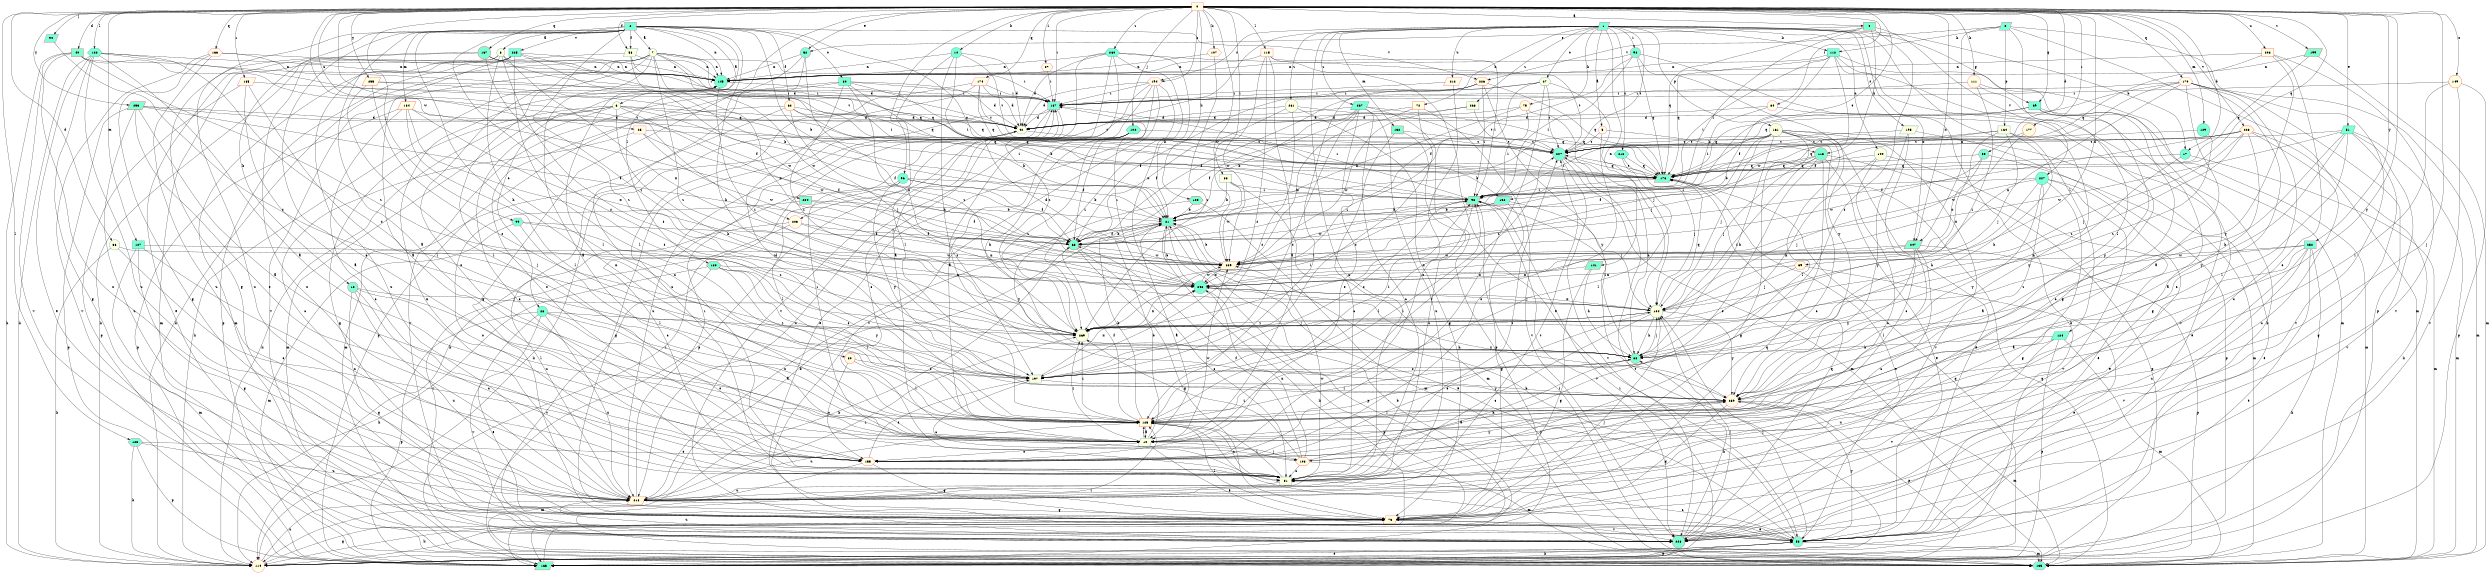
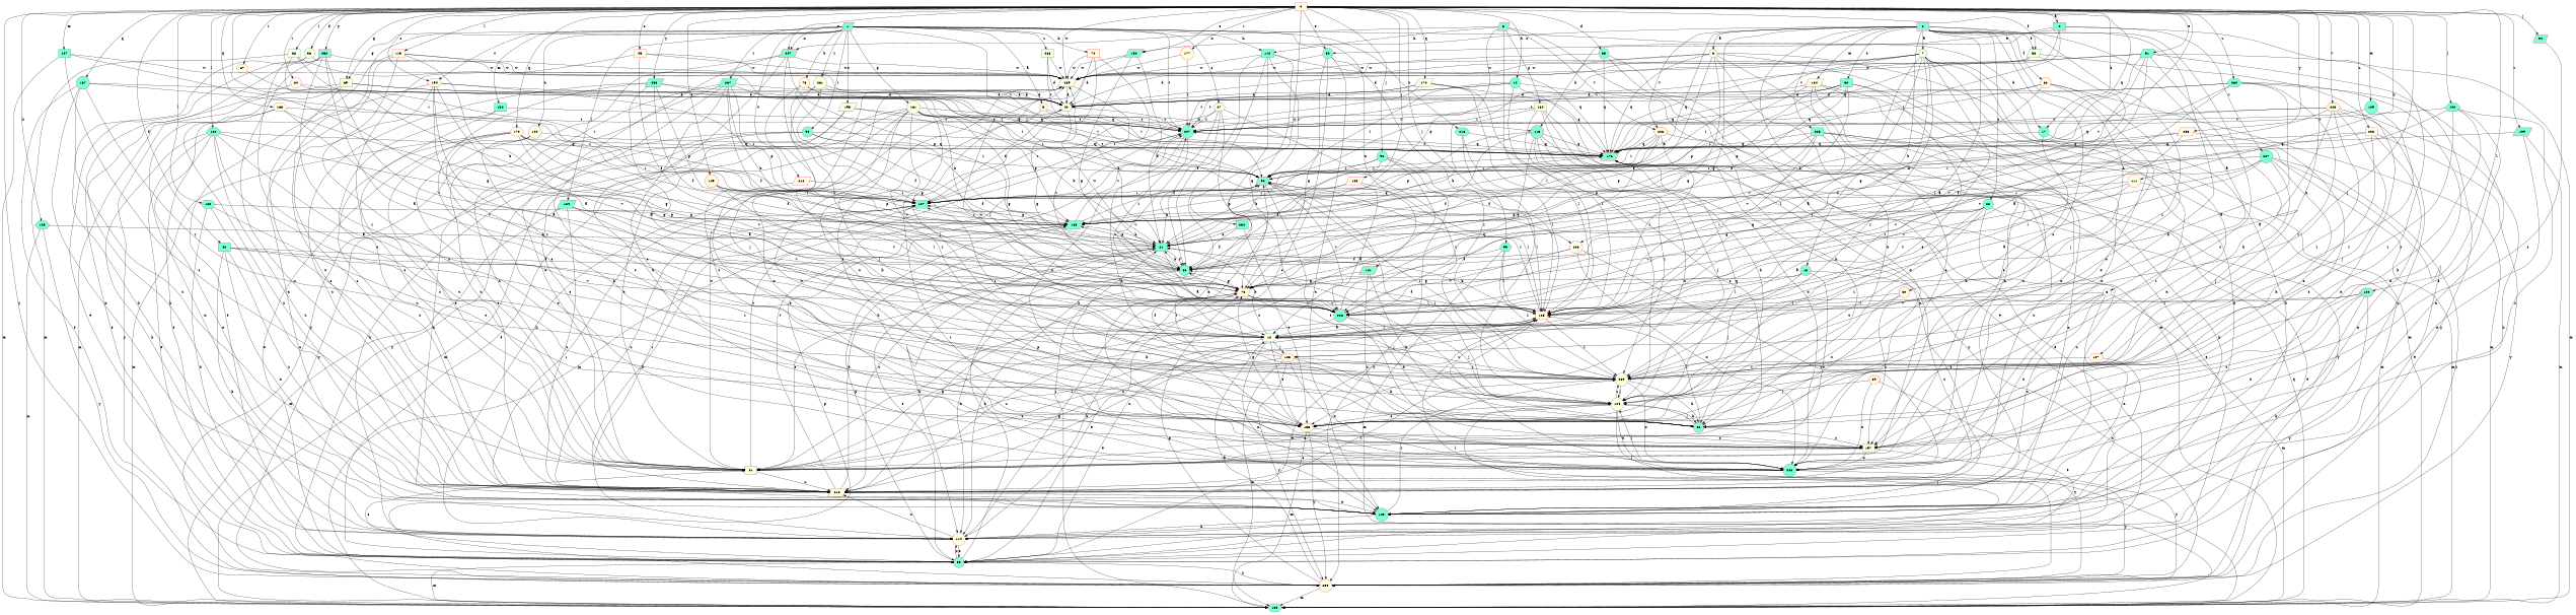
  strict digraph {
    node [color=teal fillcolor=aquamarine shape=circle style=filled]
    0 [color=deeppink fillcolor=lightyellow shape=box]
    4 [color=red shape=box]
    14
    17
    25 [color=deeppink fillcolor=lightyellow shape=box]
    35 [color=deeppink]
    36 [fillcolor=lightyellow]
    39 [color=red fillcolor=lightyellow shape=hexagon]
    40 [color=red shape=box]
    51 [shape=parallelogram]
    52 [color=deeppink]
    58 [fillcolor=lightyellow shape=parallelogram]
-   69 [shape=box]
+   69 [fillcolor=lightyellow shape=box]
    84 [color=deeppink fillcolor=lightyellow]
    87 [color=deeppink fillcolor=lightyellow shape=hexagon]
    88 [fillcolor=lightyellow shape=box]
    94 [color=deeppink shape=parallelogram]
    96
    99 [color=deeppink shape=hexagon]
    102 [shape=hexagon]
    103 [color=red fillcolor=lightyellow shape=hexagon]
    105 [color=red shape=hexagon]
    107 [color=deeppink fillcolor=lightyellow shape=hexagon]
    111 [color=deeppink fillcolor=lightyellow]
    115 [color=deeppink fillcolor=lightyellow shape=box]
    120 [color=red shape=hexagon]
    122 [shape=hexagon]
    123 [color=deeppink shape=hexagon]
    127 [shape=box]
    129
    149 [color=red fillcolor=lightyellow]
    152 [color=deeppink shape=parallelogram]
    166 [color=deeppink fillcolor=lightyellow shape=hexagon]
    167 [color=red]
    170 [color=deeppink fillcolor=lightyellow shape=hexagon]
    174 [color=deeppink fillcolor=lightyellow shape=parallelogram]
    176 [color=red shape=parallelogram]
    177 [color=red fillcolor=lightyellow]
    185 [color=deeppink fillcolor=lightyellow shape=parallelogram]
    187 [color=deeppink shape=box]
    194 [color=deeppink fillcolor=lightyellow shape=hexagon]
    199 [color=red shape=parallelogram]
    203 [color=deeppink fillcolor=lightyellow]
    208 [color=red fillcolor=lightyellow shape=box]
    223 [color=red fillcolor=lightyellow shape=hexagon]
    234 [color=red shape=box]
    239 [color=red fillcolor=lightyellow shape=parallelogram]
    247 [color=red shape=parallelogram]
    252 [color=deeppink shape=box]
    253 [color=red shape=parallelogram]
    255 [color=red fillcolor=lightyellow shape=parallelogram]
    259 [color=deeppink fillcolor=lightyellow]
    260 [shape=hexagon]
    197 [fillcolor=lightyellow shape=box]
    93 [color=red shape=parallelogram]
    113 [color=red]
    227
    207 [color=deeppink]
    83 [color=red]
    145
    125 [color=red fillcolor=lightyellow shape=box]
    42 [fillcolor=lightyellow shape=hexagon]
    135 [color=deeppink shape=hexagon]
    31 [fillcolor=lightyellow shape=box]
    63 [color=red]
    248
    53 [color=deeppink]
    155 [color=deeppink fillcolor=lightyellow shape=hexagon]
    114 [color=deeppink fillcolor=lightyellow]
    104 [fillcolor=lightyellow]
    218 [color=red fillcolor=lightyellow shape=parallelogram]
    269 [fillcolor=lightyellow]
    228 [color=red]
    73 [color=red fillcolor=lightyellow shape=parallelogram]
    10 [fillcolor=lightyellow shape=parallelogram]
    21 [color=deeppink shape=box]
    165 [color=red shape=parallelogram]
    1 [color=deeppink shape=parallelogram]
    5 [color=deeppink fillcolor=lightyellow]
    27 [fillcolor=lightyellow shape=hexagon]
    n81 [color=red fillcolor=lightyellow label=72 shape=box]
    75 [color=red fillcolor=lightyellow]
    92 [color=deeppink]
    112 [shape=box]
    124 [shape=parallelogram]
    132 [color=red shape=box]
    141 [color=red shape=parallelogram]
    144 [fillcolor=lightyellow]
    161 [fillcolor=lightyellow]
    195 [fillcolor=lightyellow shape=parallelogram]
    212 [color=deeppink fillcolor=lightyellow shape=parallelogram]
    216 [shape=hexagon]
    261 [fillcolor=lightyellow]
    267 [shape=parallelogram]
    268 [fillcolor=lightyellow shape=box]
    2 [color=deeppink shape=box]
    6 [fillcolor=lightyellow]
    7 [fillcolor=lightyellow]
    8 [fillcolor=lightyellow]
    18 [color=red]
    28
    30 [shape=box]
    62 [color=red fillcolor=lightyellow]
    80 [color=red fillcolor=lightyellow]
    134 [color=red fillcolor=lightyellow shape=parallelogram]
    225 [shape=box]
    226 [color=red fillcolor=lightyellow shape=hexagon]
    3 [color=deeppink shape=parallelogram]
    164 [fillcolor=lightyellow shape=box]
    0 -> 4 [label=a]
    0 -> 14 [label=b]
    0 -> 17 [label=b]
    0 -> 25 [label=c]
    0 -> 35 [label=d]
    0 -> 36 [label=d]
-   0 -> 39 [label=d]
    0 -> 40 [label=d]
    0 -> 51 [label=e]
    0 -> 52 [label=e]
    0 -> 58 [label=f]
    0 -> 69 [label=g]
    0 -> 84 [label=i]
    0 -> 87 [label=i]
    0 -> 88 [label=i]
    0 -> 94 [label=j]
    0 -> 96 [label=j]
    0 -> 99 [label=j]
    0 -> 102 [label=j]
    0 -> 103 [label=j]
    0 -> 105 [label=k]
    0 -> 107 [label=k]
    0 -> 111 [label=k]
    0 -> 115 [label=l]
    0 -> 120 [label=l]
    0 -> 122 [label=l]
    0 -> 123 [label=l]
    0 -> 127 [label=m]
    0 -> 129 [label=m]
    0 -> 149 [label=o]
    0 -> 152 [label=o]
    0 -> 166 [label=q]
    0 -> 167 [label=q]
    0 -> 170 [label=q]
    0 -> 174 [label=q]
    0 -> 176 [label=q]
    0 -> 177 [label=r]
    0 -> 185 [label=r]
    0 -> 187 [label=r]
    0 -> 194 [label=s]
    0 -> 199 [label=t]
    0 -> 203 [label=t]
    0 -> 208 [label=u]
    0 -> 223 [label=v]
    0 -> 234 [label=w]
    0 -> 239 [label=w]
    0 -> 247 [label=x]
    0 -> 252 [label=y]
    0 -> 253 [label=y]
    0 -> 255 [label=y]
    0 -> 259 [label=y]
    0 -> 260 [label=z]
    4 -> 52 [label=e]
    4 -> 176 [label=q]
    4 -> 197 [label=s]
    4 -> 93 [label=i]
    4 -> 113 [label=k]
    4 -> 227 [label=v]
    14 -> 93 [label=i]
    14 -> 207 [label=t]
    14 -> 83 [label=h]
    14 -> 145 [label=n]
    14 -> 125 [label=l]
    14 -> 42 [label=d]
    17 -> 176 [label=q]
    17 -> 83 [label=h]
    17 -> 135 [label=m]
    25 -> 239 [label=w]
    25 -> 207 [label=t]
    25 -> 31 [label=c]
    25 -> 63 [label=f]
    35 -> 176 [label=q]
    35 -> 239 [label=w]
    35 -> 248 [label=x]
    35 -> 53 [label=e]
    36 -> 239 [label=w]
    36 -> 155 [label=o]
    36 -> 114 [label=k]
    39 -> 248 [label=x]
    39 -> 53 [label=e]
    39 -> 104 [label=j]
    40 -> 145 [label=n]
    40 -> 63 [label=f]
    40 -> 114 [label=k]
    40 -> 218 [label=u]
    40 -> 269 [label=z]
    40 -> 228 [label=v]
    51 -> 239 [label=w]
    51 -> 259 [label=y]
    51 -> 207 [label=t]
    51 -> 83 [label=h]
    51 -> 125 [label=l]
    51 -> 135 [label=m]
    51 -> 228 [label=v]
    51 -> 73 [label=g]
+   52 -> 239 [label=w]
    52 -> 145 [label=n]
    52 -> 31 [label=c]
    52 -> 269 [label=z]
    52 -> 73 [label=g]
    58 -> 176 [label=q]
    58 -> 239 [label=w]
    58 -> 145 [label=n]
    58 -> 10 [label=a]
    69 -> 176 [label=q]
    69 -> 259 [label=y]
    69 -> 42 [label=d]
    69 -> 135 [label=m]
    69 -> 31 [label=c]
    84 -> 93 [label=i]
    84 -> 42 [label=d]
    84 -> 53 [label=e]
    87 -> 187 [label=r]
    88 -> 239 [label=w]
    88 -> 93 [label=i]
    88 -> 135 [label=m]
    88 -> 21 [label=b]
    94 -> 197 [label=s]
    96 -> 259 [label=y]
    96 -> 93 [label=i]
    96 -> 125 [label=l]
    96 -> 31 [label=c]
    96 -> 63 [label=f]
    96 -> 21 [label=b]
    99 -> 125 [label=l]
    99 -> 135 [label=m]
    99 -> 63 [label=f]
    99 -> 269 [label=z]
    102 -> 197 [label=s]
    102 -> 207 [label=t]
    102 -> 83 [label=h]
    102 -> 63 [label=f]
    102 -> 218 [label=u]
    102 -> 269 [label=z]
    103 -> 187 [label=r]
    103 -> 259 [label=y]
    103 -> 83 [label=h]
    103 -> 135 [label=m]
    103 -> 31 [label=c]
    103 -> 63 [label=f]
    103 -> 248 [label=x]
    103 -> 269 [label=z]
    105 -> 259 [label=y]
    105 -> 135 [label=m]
    105 -> 21 [label=b]
    107 -> 145 [label=n]
    107 -> 269 [label=z]
    111 -> 187 [label=r]
    111 -> 269 [label=z]
    111 -> 228 [label=v]
    111 -> 73 [label=g]
    115 -> 239 [label=w]
    115 -> 197 [label=s]
    115 -> 93 [label=i]
    115 -> 145 [label=n]
    115 -> 53 [label=e]
    115 -> 10 [label=a]
    120 -> 259 [label=y]
    120 -> 197 [label=s]
    120 -> 125 [label=l]
    120 -> 248 [label=x]
    120 -> 114 [label=k]
    120 -> 228 [label=v]
    122 -> 176 [label=q]
    122 -> 197 [label=s]
    122 -> 145 [label=n]
    122 -> 53 [label=e]
    122 -> 114 [label=k]
    122 -> 218 [label=u]
    122 -> 73 [label=g]
    122 -> 10 [label=a]
    123 -> 155 [label=o]
    123 -> 114 [label=k]
    123 -> 218 [label=u]
    123 -> 165 [label=p]
    127 -> 239 [label=w]
    127 -> 135 [label=m]
    127 -> 31 [label=c]
    127 -> 73 [label=g]
    129 -> 207 [label=t]
    129 -> 269 [label=z]
    149 -> 187 [label=r]
    149 -> 125 [label=l]
    149 -> 228 [label=v]
    149 -> 165 [label=p]
    152 -> 239 [label=w]
    152 -> 104 [label=j]
    152 -> 73 [label=g]
    152 -> 21 [label=b]
    166 -> 207 [label=t]
    166 -> 145 [label=n]
    166 -> 218 [label=u]
    166 -> 228 [label=v]
    166 -> 73 [label=g]
    167 -> 187 [label=r]
    167 -> 145 [label=n]
    167 -> 42 [label=d]
    167 -> 53 [label=e]
    167 -> 218 [label=u]
    167 -> 269 [label=z]
    170 -> 176 [label=q]
    170 -> 187 [label=r]
    170 -> 135 [label=m]
    170 -> 31 [label=c]
    170 -> 63 [label=f]
    170 -> 248 [label=x]
    170 -> 218 [label=u]
    170 -> 228 [label=v]
    170 -> 10 [label=a]
    174 -> 176 [label=q]
    174 -> 187 [label=r]
    174 -> 207 [label=t]
    174 -> 125 [label=l]
    174 -> 42 [label=d]
    174 -> 31 [label=c]
    176 -> 93 [label=i]
    176 -> 207 [label=t]
    176 -> 53 [label=e]
    177 -> 239 [label=w]
    177 -> 207 [label=t]
    185 -> 187 [label=r]
    185 -> 125 [label=l]
    185 -> 10 [label=a]
    185 -> 165 [label=p]
    187 -> 42 [label=d]
    187 -> 114 [label=k]
    187 -> 218 [label=u]
    187 -> 165 [label=p]
    194 -> 187 [label=r]
    194 -> 42 [label=d]
    194 -> 31 [label=c]
    194 -> 53 [label=e]
    194 -> 269 [label=z]
    194 -> 228 [label=v]
    194 -> 10 [label=a]
    199 -> 176 [label=q]
    199 -> 145 [label=n]
    199 -> 135 [label=m]
    203 -> 63 [label=f]
    203 -> 248 [label=x]
    203 -> 218 [label=u]
    203 -> 228 [label=v]
    208 -> 176 [label=q]
    208 -> 259 [label=y]
    208 -> 145 [label=n]
    208 -> 155 [label=o]
    208 -> 228 [label=v]
    223 -> 176 [label=q]
    223 -> 207 [label=t]
    223 -> 63 [label=f]
    223 -> 114 [label=k]
    223 -> 104 [label=j]
    223 -> 218 [label=u]
    223 -> 269 [label=z]
    223 -> 10 [label=a]
    234 -> 63 [label=f]
    234 -> 155 [label=o]
    234 -> 21 [label=b]
    239 -> 42 [label=d]
    239 -> 248 [label=x]
    239 -> 21 [label=b]
    247 -> 239 [label=w]
    247 -> 259 [label=y]
    247 -> 125 [label=l]
    247 -> 31 [label=c]
    247 -> 248 [label=x]
    247 -> 165 [label=p]
    252 -> 239 [label=w]
    252 -> 53 [label=e]
    252 -> 114 [label=k]
    252 -> 218 [label=u]
    252 -> 269 [label=z]
    252 -> 228 [label=v]
    252 -> 10 [label=a]
    253 -> 93 [label=i]
    253 -> 42 [label=d]
    253 -> 63 [label=f]
    253 -> 155 [label=o]
    253 -> 218 [label=u]
    253 -> 10 [label=a]
    253 -> 165 [label=p]
    255 -> 176 [label=q]
    255 -> 187 [label=r]
    255 -> 197 [label=s]
    255 -> 125 [label=l]
    259 -> 125 [label=l]
    259 -> 135 [label=m]
    259 -> 73 [label=g]
    259 -> 10 [label=a]
    259 -> 165 [label=p]
    260 -> 207 [label=t]
    260 -> 145 [label=n]
    260 -> 42 [label=d]
    260 -> 248 [label=x]
    260 -> 269 [label=z]
    260 -> 228 [label=v]
    260 -> 10 [label=a]
    260 -> 21 [label=b]
    197 -> 259 [label=y]
    197 -> 93 [label=i]
    197 -> 31 [label=c]
    197 -> 248 [label=x]
    93 -> 187 [label=r]
    93 -> 197 [label=s]
    93 -> 125 [label=l]
    93 -> 228 [label=v]
    93 -> 21 [label=b]
    113 -> 176 [label=q]
    113 -> 63 [label=f]
    113 -> 53 [label=e]
    113 -> 155 [label=o]
    113 -> 104 [label=j]
    113 -> 269 [label=z]
    113 -> 73 [label=q]
    113 -> 165 [label=p]
    227 -> 259 [label=y]
    227 -> 93 [label=i]
    227 -> 83 [label=h]
    227 -> 53 [label=e]
    227 -> 104 [label=j]
    227 -> 228 [label=v]
    227 -> 73 [label=g]
    227 -> 10 [label=a]
    207 -> 176 [label=q]
    207 -> 83 [label=h]
    207 -> 135 [label=m]
    207 -> 228 [label=v]
    83 -> 197 [label=s]
    83 -> 93 [label=i]
    83 -> 125 [label=l]
    83 -> 104 [label=j]
    145 -> 187 [label=r]
    145 -> 114 [label=k]
    145 -> 269 [label=z]
    125 -> 93 [label=i]
    125 -> 31 [label=c]
    125 -> 63 [label=f]
-   125 -> 53 [label=l]
+   125 -> 53 [label=e]
    125 -> 218 [label=u]
    125 -> 269 [label=z]
    125 -> 10 [label=a]
    125 -> 21 [label=b]
    42 -> 207 [label=t]
    42 -> 114 [label=k]
    42 -> 73 [label=g]
    135 -> 176 [label=q]
    135 -> 93 [label=i]
    135 -> 125 [label=l]
    31 -> 239 [label=w]
    31 -> 207 [label=t]
    31 -> 125 [label=l]
    31 -> 218 [label=u]
    63 -> 239 [label=w]
    63 -> 31 [label=c]
    63 -> 114 [label=k]
    63 -> 73 [label=g]
    63 -> 21 [label=b]
    248 -> 187 [label=r]
    248 -> 239 [label=w]
    248 -> 259 [label=y]
    248 -> 104 [label=j]
    248 -> 21 [label=b]
    248 -> 165 [label=p]
    53 -> 259 [label=y]
    53 -> 135 [label=m]
    53 -> 31 [label=c]
    53 -> 114 [label=k]
    53 -> 104 [label=j]
    53 -> 21 [label=b]
    53 -> 165 [label=p]
    155 -> 259 [label=y]
    155 -> 197 [label=s]
    155 -> 135 [label=m]
    155 -> 73 [label=g]
    114 -> 53 [label=e]
    114 -> 218 [label=u]
    114 -> 73 [label=g]
    104 -> 176 [label=q]
    104 -> 259 [label=y]
    104 -> 83 [label=h]
    104 -> 31 [label=c]
    104 -> 248 [label=x]
    104 -> 155 [label=o]
    104 -> 269 [label=z]
    218 -> 187 [label=r]
    218 -> 207 [label=t]
    218 -> 145 [label=n]
    218 -> 269 [label=z]
    218 -> 73 [label=g]
    218 -> 21 [label=b]
    269 -> 93 [label=i]
    269 -> 83 [label=h]
    269 -> 248 [label=x]
    269 -> 104 [label=j]
    228 -> 176 [label=q]
    228 -> 83 [label=h]
    228 -> 104 [label=j]
    228 -> 218 [label=u]
    73 -> 125 [label=l]
    73 -> 53 [label=e]
    73 -> 114 [label=k]
    73 -> 104 [label=j]
    73 -> 228 [label=v]
    10 -> 103 [label=j]
    10 -> 239 [label=w]
    10 -> 207 [label=t]
    10 -> 145 [label=n]
    10 -> 125 [label=l]
    10 -> 53 [label=e]
    10 -> 155 [label=o]
    10 -> 269 [label=z]
    10 -> 21 [label=b]
    21 -> 63 [label=f]
    21 -> 53 [label=e]
    21 -> 114 [label=k]
    21 -> 218 [label=u]
    21 -> 10 [label=a]
    21 -> 165 [label=p]
    165 -> 176 [label=q]
    165 -> 187 [label=r]
    165 -> 93 [label=i]
    165 -> 207 [label=t]
    165 -> 21 [label=b]
    1 -> 17 [label=b]
    1 -> 69 [label=g]
    1 -> 194 [label=s]
    1 -> 203 [label=t]
    1 -> 247 [label=x]
    1 -> 207 [label=t]
    1 -> 218 [label=u]
    1 -> 5 [label=a]
    1 -> 27 [label=c]
    1 -> n81 [label=h]
    1 -> 75 [label=h]
    1 -> 92 [label=i]
    1 -> 112 [label=k]
    1 -> 124 [label=l]
    1 -> 132 [label=m]
    1 -> 141 [label=n]
    1 -> 144 [label=n]
    1 -> 161 [label=p]
    1 -> 195 [label=s]
    1 -> 212 [label=u]
    1 -> 216 [label=u]
    1 -> 261 [label=z]
    1 -> 267 [label=z]
    1 -> 268 [label=z]
    5 -> 113 [label=k]
    5 -> 207 [label=t]
    5 -> 155 [label=o]
    27 -> 187 [label=r]
    27 -> 207 [label=t]
    27 -> 63 [label=f]
    27 -> 155 [label=o]
    27 -> 104 [label=j]
    27 -> 269 [label=z]
    n81 -> 239 [label=w]
    n81 -> 197 [label=s]
    n81 -> 42 [label=d]
    n81 -> 228 [label=v]
    75 -> 93 [label=i]
    75 -> 42 [label=d]
    75 -> 104 [label=j]
    75 -> 21 [label=b]
    92 -> 176 [label=q]
    92 -> 259 [label=y]
    92 -> 93 [label=i]
    92 -> 145 [label=n]
    92 -> 63 [label=f]
    92 -> 114 [label=k]
    112 -> 176 [label=q]
    112 -> 239 [label=w]
    112 -> 93 [label=i]
    112 -> 145 [label=n]
-   112 -> 135 [label=m]
    112 -> 63 [label=f]
    112 -> 114 [label=k]
    112 -> 73 [label=g]
    124 -> 83 [label=h]
    124 -> 135 [label=m]
    124 -> 218 [label=u]
    124 -> 228 [label=v]
    124 -> 165 [label=p]
    132 -> 207 [label=t]
    132 -> 31 [label=c]
    132 -> 218 [label=u]
    141 -> 83 [label=h]
    141 -> 248 [label=x]
    141 -> 73 [label=g]
    144 -> 176 [label=q]
    144 -> 83 [label=h]
    144 -> 31 [label=c]
    144 -> 53 [label=e]
    161 -> 93 [label=i]
    161 -> 207 [label=t]
    161 -> 83 [label=h]
    161 -> 125 [label=l]
    161 -> 135 [label=m]
    161 -> 31 [label=c]
    161 -> 53 [label=e]
    161 -> 104 [label=j]
    161 -> 269 [label=z]
    161 -> 228 [label=v]
    161 -> 73 [label=g]
    161 -> 21 [label=b]
    195 -> 259 [label=y]
    195 -> 207 [label=t]
    195 -> 31 [label=c]
    195 -> 165 [label=p]
    212 -> 187 [label=r]
    212 -> 155 [label=o]
    216 -> 176 [label=q]
    216 -> 125 [label=l]
    216 -> 104 [label=j]
    261 -> 176 [label=q]
    261 -> 197 [label=s]
    261 -> 42 [label=d]
    261 -> 63 [label=f]
    261 -> 73 [label=g]
    267 -> 176 [label=q]
    267 -> 197 [label=s]
    267 -> 42 [label=d]
    267 -> 31 [label=c]
    267 -> 63 [label=f]
    267 -> 155 [label=o]
    267 -> 218 [label=u]
    267 -> 21 [label=b]
    267 -> 165 [label=p]
    268 -> 239 [label=w]
    268 -> 207 [label=t]
    268 -> 42 [label=d]
    2 -> 58 [label=f]
    2 -> 152 [label=o]
    2 -> 197 [label=s]
    2 -> 83 [label=h]
    2 -> 145 [label=n]
    2 -> 155 [label=o]
    2 -> 269 [label=z]
    2 -> 73 [label=g]
    2 -> 10 [label=a]
    2 -> 21 [label=b]
    2 -> 6 [label=a]
    2 -> 7 [label=a]
    2 -> 8 [label=a]
    2 -> 18 [label=b]
    2 -> 28 [label=c]
    2 -> 30 [label=c]
    2 -> 62 [label=f]
    2 -> 80 [label=h]
    2 -> 134 [label=m]
    2 -> 225 [label=v]
    2 -> 226 [label=v]
    6 -> 176 [label=q]
    6 -> 239 [label=w]
    6 -> 83 [label=h]
    6 -> 42 [label=d]
    6 -> 135 [label=m]
    6 -> 31 [label=c]
    6 -> 63 [label=f]
    6 -> 114 [label=k]
    6 -> 73 [label=g]
    7 -> 103 [label=j]
    7 -> 187 [label=r]
    7 -> 239 [label=w]
    7 -> 93 [label=i]
    7 -> 145 [label=n]
    7 -> 42 [label=d]
    7 -> 248 [label=x]
    7 -> 155 [label=o]
    7 -> 114 [label=k]
    7 -> 269 [label=z]
    7 -> 228 [label=v]
    7 -> 10 [label=a]
    8 -> 197 [label=s]
    8 -> 145 [label=n]
    8 -> 125 [label=l]
    8 -> 135 [label=m]
    8 -> 248 [label=x]
    8 -> 218 [label=u]
    18 -> 125 [label=l]
    18 -> 31 [label=c]
    18 -> 104 [label=j]
    18 -> 218 [label=u]
    18 -> 73 [label=g]
    28 -> 53 [label=e]
    28 -> 155 [label=o]
    28 -> 218 [label=u]
    28 -> 269 [label=z]
    28 -> 228 [label=v]
    28 -> 10 [label=a]
    28 -> 165 [label=p]
    30 -> 176 [label=q]
    30 -> 187 [label=r]
    30 -> 42 [label=d]
    30 -> 248 [label=x]
    30 -> 269 [label=z]
    30 -> 228 [label=v]
    30 -> 21 [label=b]
    30 -> 165 [label=p]
    62 -> 176 [label=q]
    62 -> 42 [label=d]
    62 -> 135 [label=m]
    62 -> 155 [label=o]
    62 -> 104 [label=j]
    62 -> 21 [label=b]
    80 -> 197 [label=s]
    80 -> 125 [label=l]
    80 -> 155 [label=o]
    134 -> 197 [label=s]
    134 -> 125 [label=l]
    134 -> 42 [label=d]
    134 -> 31 [label=c]
    134 -> 248 [label=x]
    134 -> 165 [label=p]
    225 -> 176 [label=q]
    225 -> 145 [label=n]
    225 -> 125 [label=l]
    225 -> 135 [label=m]
    225 -> 114 [label=k]
    225 -> 218 [label=u]
    225 -> 21 [label=b]
    225 -> 165 [label=p]
    226 -> 176 [label=q]
    226 -> 187 [label=r]
    226 -> 259 [label=y]
    226 -> 93 [label=i]
    226 -> 125 [label=l]
    226 -> 63 [label=f]
    3 -> 247 [label=x]
    3 -> 125 [label=l]
    3 -> 135 [label=m]
    3 -> 165 [label=p]
    3 -> 112 [label=k]
    3 -> 226 [label=v]
    3 -> 164 [label=p]
    164 -> 259 [label=y]
    164 -> 207 [label=t]
    164 -> 83 [label=h]
    164 -> 248 [label=x]
    164 -> 104 [label=j]
    164 -> 21 [label=b]
  }
